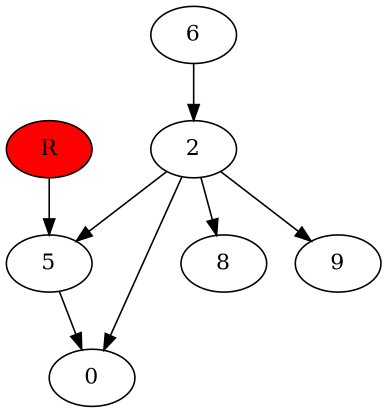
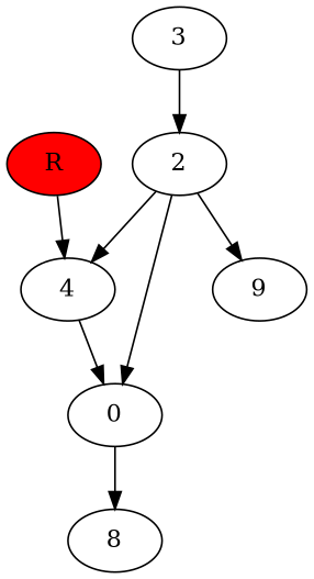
  digraph {
    n1 [label=0]
    8
    2
    9
-   4 [label=5]
-   6
+   4
+   6 [label=3]
    R [fillcolor="#ff0000" style=filled]
-   2 -> 8
+   n1 -> 8
    2 -> n1
    2 -> 9
    2 -> 4
    4 -> n1
    6 -> 2
    R -> 4
  }
